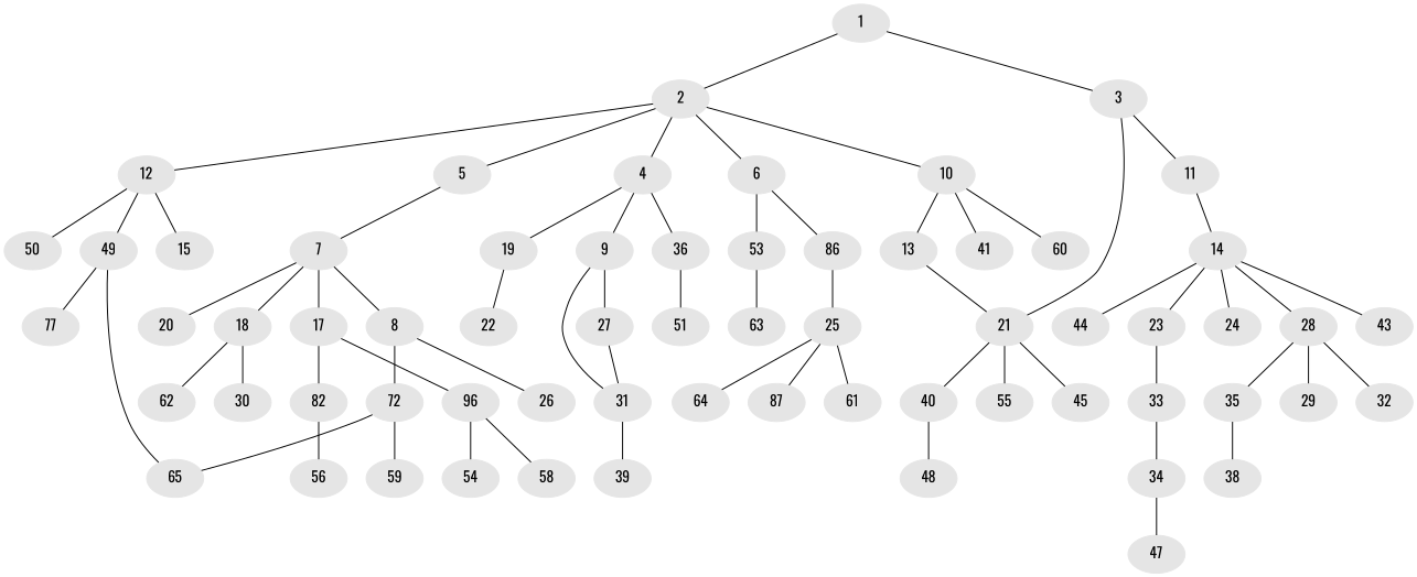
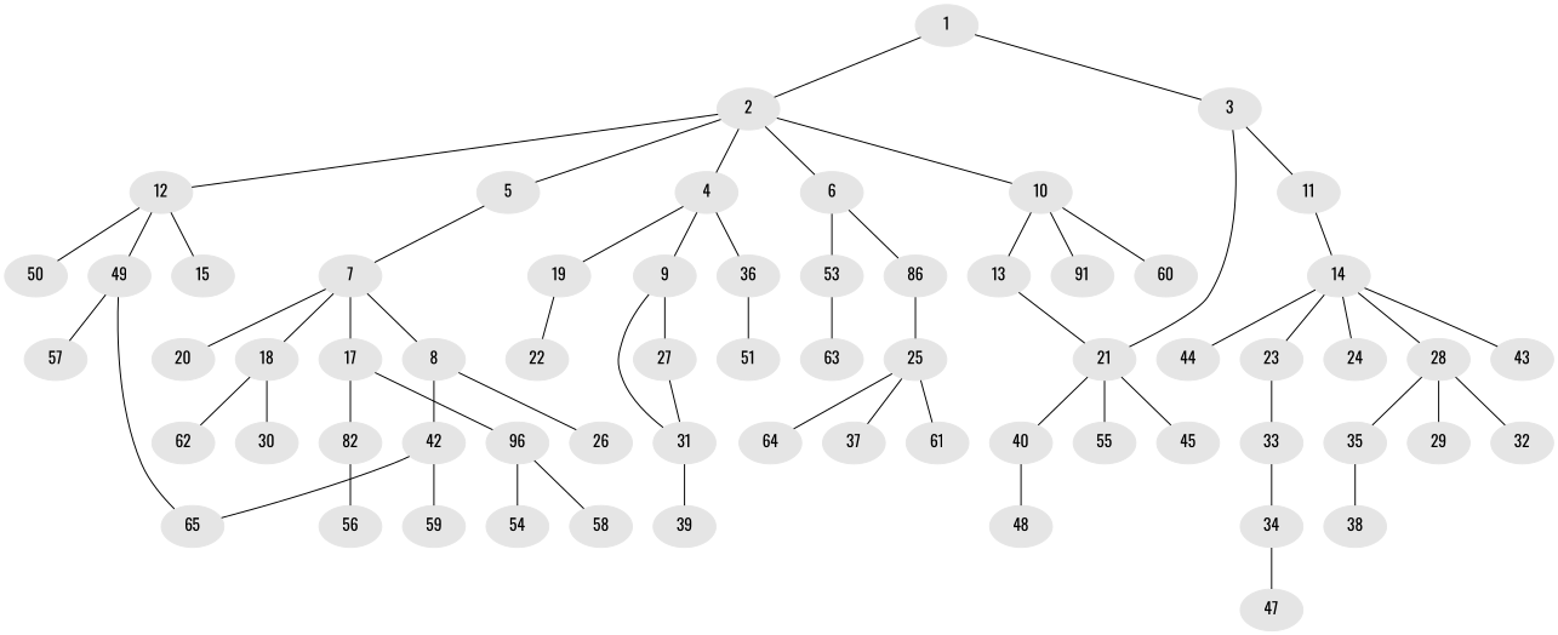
  graph {
    fontname=Oswald
    node [color=gray90 fontname=Oswald style=filled]
    edge [fontname=Oswald]
    1
    2
    3
    4
    5
    6
    10
    12
    11
    21
    9
    19
    36
    7
    n15 [label=86]
    53
    13
-   41
+   41 [label=91]
    60
    15
    49
    50
    14
    40
    45
    55
    27
    31
    22
    51
    8
    17
    18
    20
    25
    63
    26
-   42 [label=72]
+   42
    n39 [label=96]
    n40 [label=82]
    30
    62
    59
    65
    39
    23
    24
    28
    43
    44
-   57 [label=77]
+   57
    33
    29
    32
    35
-   37 [label=87]
+   37
    61
    64
    54
    58
    56
    48
    34
    38
    47
    1 -- 2
    1 -- 3
    2 -- 4
    2 -- 5
    2 -- 6
    2 -- 10
    2 -- 12
    3 -- 11
    3 -- 21
    4 -- 9
    4 -- 19
    4 -- 36
    5 -- 7
    6 -- n15
    6 -- 53
    10 -- 13
    10 -- 41
    10 -- 60
    12 -- 15
    12 -- 49
    12 -- 50
    11 -- 14
    21 -- 40
    21 -- 45
    21 -- 55
    9 -- 27
    9 -- 31
    19 -- 22
    36 -- 51
    7 -- 8
    7 -- 17
    7 -- 18
    7 -- 20
    n15 -- 25
    53 -- 63
    13 -- 21
    49 -- 65
    49 -- 57
    14 -- 23
    14 -- 24
    14 -- 28
    14 -- 43
    14 -- 44
    40 -- 48
    27 -- 31
    31 -- 39
    8 -- 26
    8 -- 42
    17 -- n39
    17 -- n40
    18 -- 30
    18 -- 62
    25 -- 37
    25 -- 61
    25 -- 64
    42 -- 59
    42 -- 65
    n39 -- 54
    n39 -- 58
    n40 -- 56
    23 -- 33
    28 -- 29
    28 -- 32
    28 -- 35
    33 -- 34
    35 -- 38
    34 -- 47
  }
